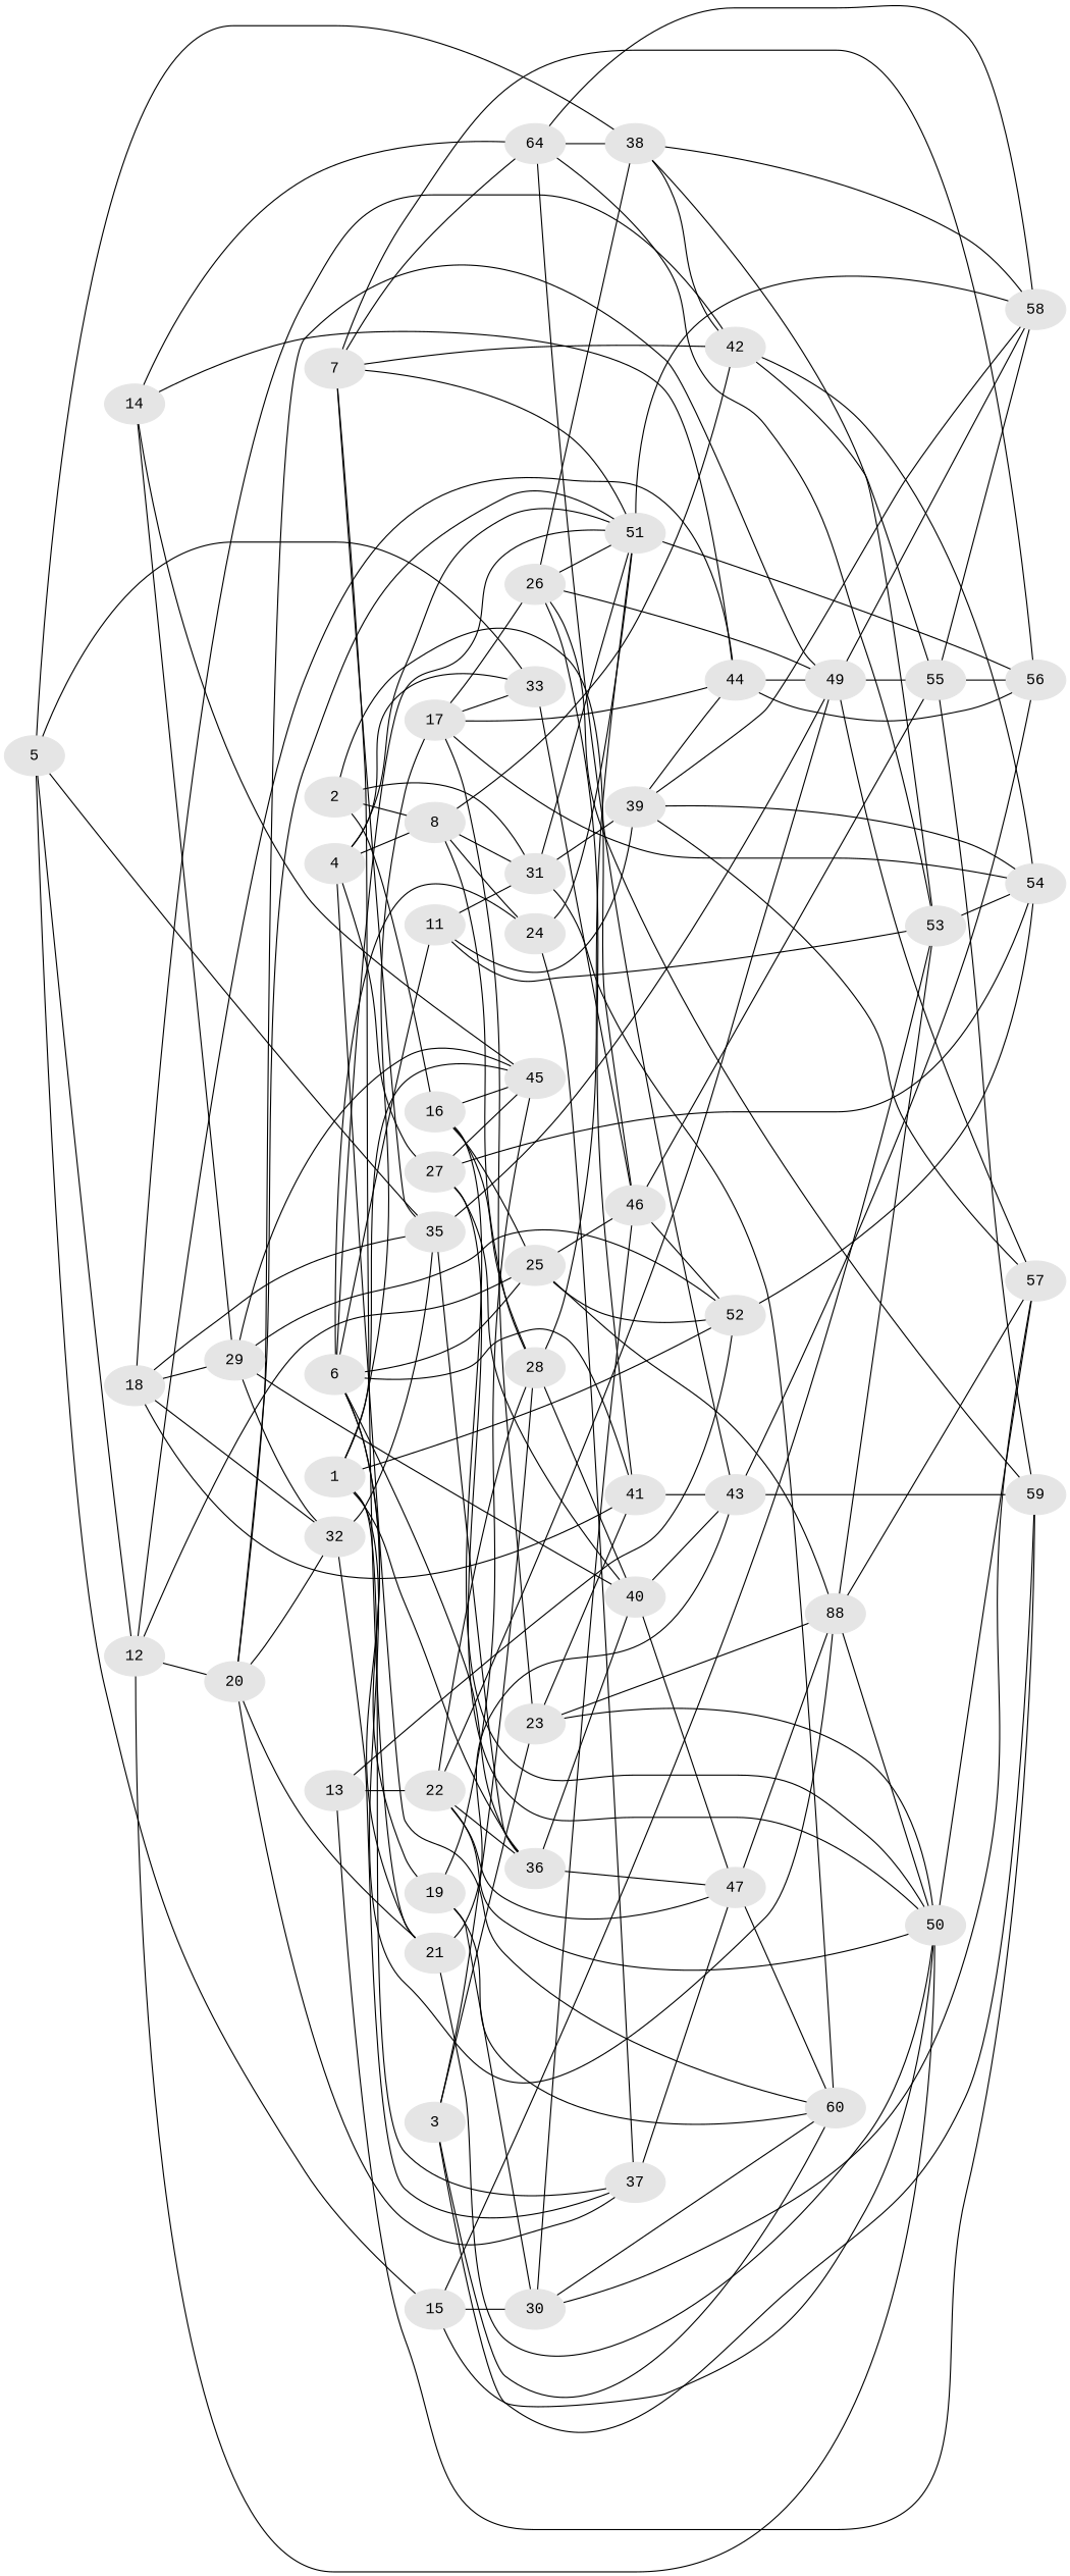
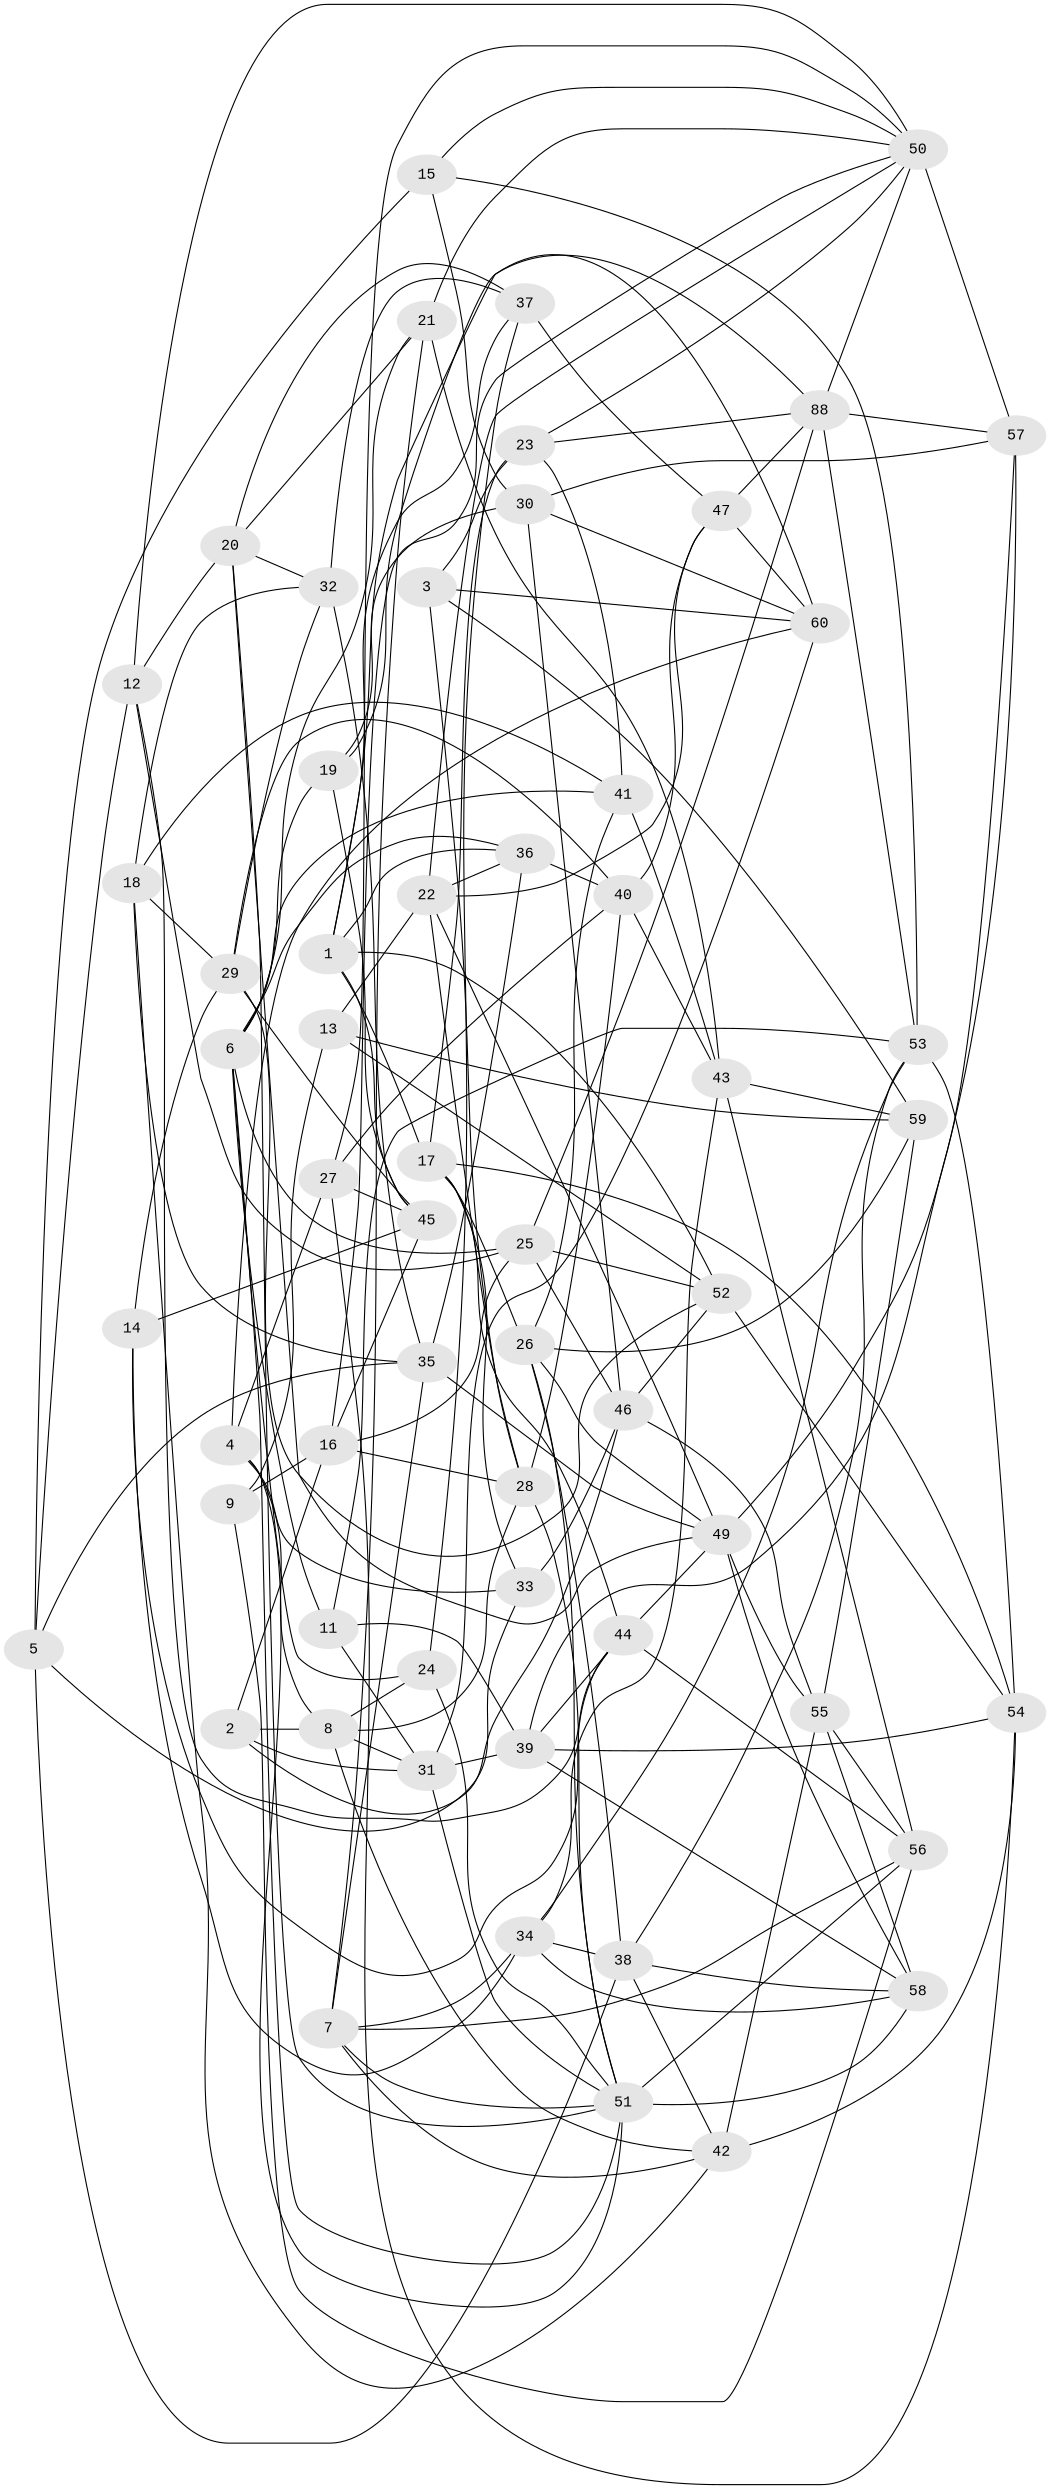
  graph {
    fontname="Liberation Mono"
    rankdir=LR
    node [color=gray90 fontname="Liberation Mono" style=filled]
    edge [fontname="Liberation Mono" weight=1.0]
    1
    17
    36
    37
    45
    n6 [label=88]
    52
    23
    33
    44
    26
    54
    47
    40
    53
    50
    57
    2
    8
    31
    46
    16
    28
    24
    42
+   9
    56
    13
    60
    51
    39
    55
    3
    59
    41
    4
    27
    58
    5
    12
    15
    35
    38
    25
    20
    30
    49
    6
    11
    19
    21
    43
    7
-   34 [label=64]
+   34
    22
    32
    14
    29
    18
    1 -- 17
    1 -- 36
    1 -- 37
    1 -- 45
    1 -- n6
    1 -- 52
    17 -- 23
    17 -- 33
    17 -- 44
    17 -- 26
    17 -- 54
-   36 -- 47
    36 -- 40
    37 -- 47
    n6 -- 53
    n6 -- 50
    n6 -- 57 [weight=2.0]
    52 -- 54
    23 -- n6
    23 -- 50
    23 -- 41
    33 -- 46
    44 -- 56
    44 -- 49
    26 -- 51
    26 -- 59
    26 -- 41
    26 -- 38
    26 -- 49
    47 -- n6
    47 -- 60
    40 -- 47
    40 -- 43
    53 -- 54
    50 -- 57
    2 -- 8
    2 -- 31
    2 -- 46
    2 -- 16
    8 -- 31
    8 -- 28
    8 -- 24
    8 -- 42
    31 -- 60
    31 -- 51
    31 -- 39
    46 -- 52
    46 -- 55
    16 -- 45
    16 -- 50
    16 -- 28
    16 -- 25
    28 -- 40
    28 -- 51
    24 -- 37
    24 -- 51
    42 -- 54
    42 -- 55
+   9 -- 16 [weight=2.0]
+   9 -- 56
+   9 -- 13
    13 -- 52
    13 -- 59
    13 -- 22
    51 -- 56
    51 -- 58
    39 -- 44
    39 -- 54
    39 -- 57
    39 -- 58
    55 -- 56
    55 -- 59
    55 -- 58
    3 -- 23
    3 -- 28
    3 -- 60
    3 -- 59
    41 -- 43
    4 -- 33
    4 -- 8
    4 -- 60
    4 -- 51
    4 -- 27 [weight=2.0]
    27 -- 45
    27 -- 54
    27 -- 40
    27 -- 50
    5 -- 33 [weight=2.0]
    5 -- 12
    5 -- 15
    5 -- 35
    5 -- 38
    12 -- 44
    12 -- 50 [weight=2.0]
    12 -- 25
    12 -- 20
    15 -- 53
    15 -- 50
    15 -- 30
    35 -- 36
    35 -- 49
    38 -- 53
    38 -- 42
    38 -- 58
    25 -- n6
    25 -- 52
    25 -- 46
    20 -- 37
    20 -- 51
    20 -- 49
    20 -- 21
    20 -- 32
    30 -- 57
    30 -- 46
    30 -- 60
    49 -- 57
    49 -- 55
    49 -- 58
    6 -- 36
    6 -- 24
    6 -- 51
    6 -- 41
    6 -- 25
    6 -- 11
    6 -- 19
    6 -- 21
    11 -- 53
    11 -- 31
    11 -- 39
    19 -- 45
    19 -- 60
    19 -- 30
    21 -- 50
    21 -- 43
    43 -- 56
    43 -- 59
    7 -- 42
    7 -- 56
    7 -- 51
    7 -- 35
    7 -- 21 [weight=2.0]
    7 -- 34
    34 -- 53
    34 -- 58
    34 -- 38
    34 -- 43
    22 -- 36
    22 -- 47
    22 -- 50
    22 -- 28
    22 -- 49
    32 -- 37
    32 -- 35
    14 -- 45
    14 -- 44
    14 -- 34
    14 -- 29
    29 -- 45
    29 -- 52
    29 -- 40
    29 -- 32
    18 -- 42
    18 -- 41 [weight=2.0]
    18 -- 35
    18 -- 32
    18 -- 29
  }
